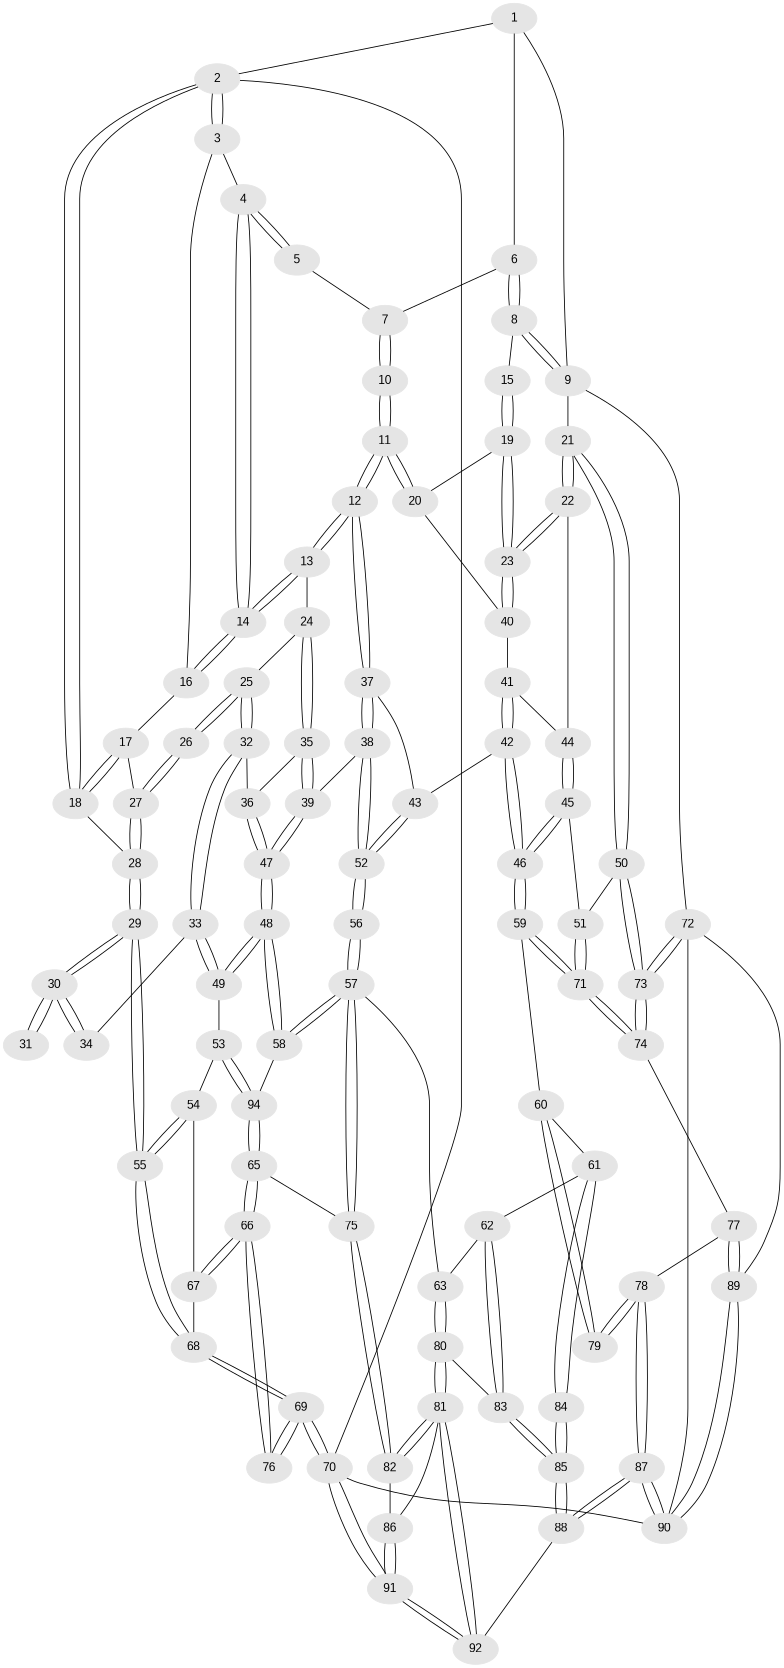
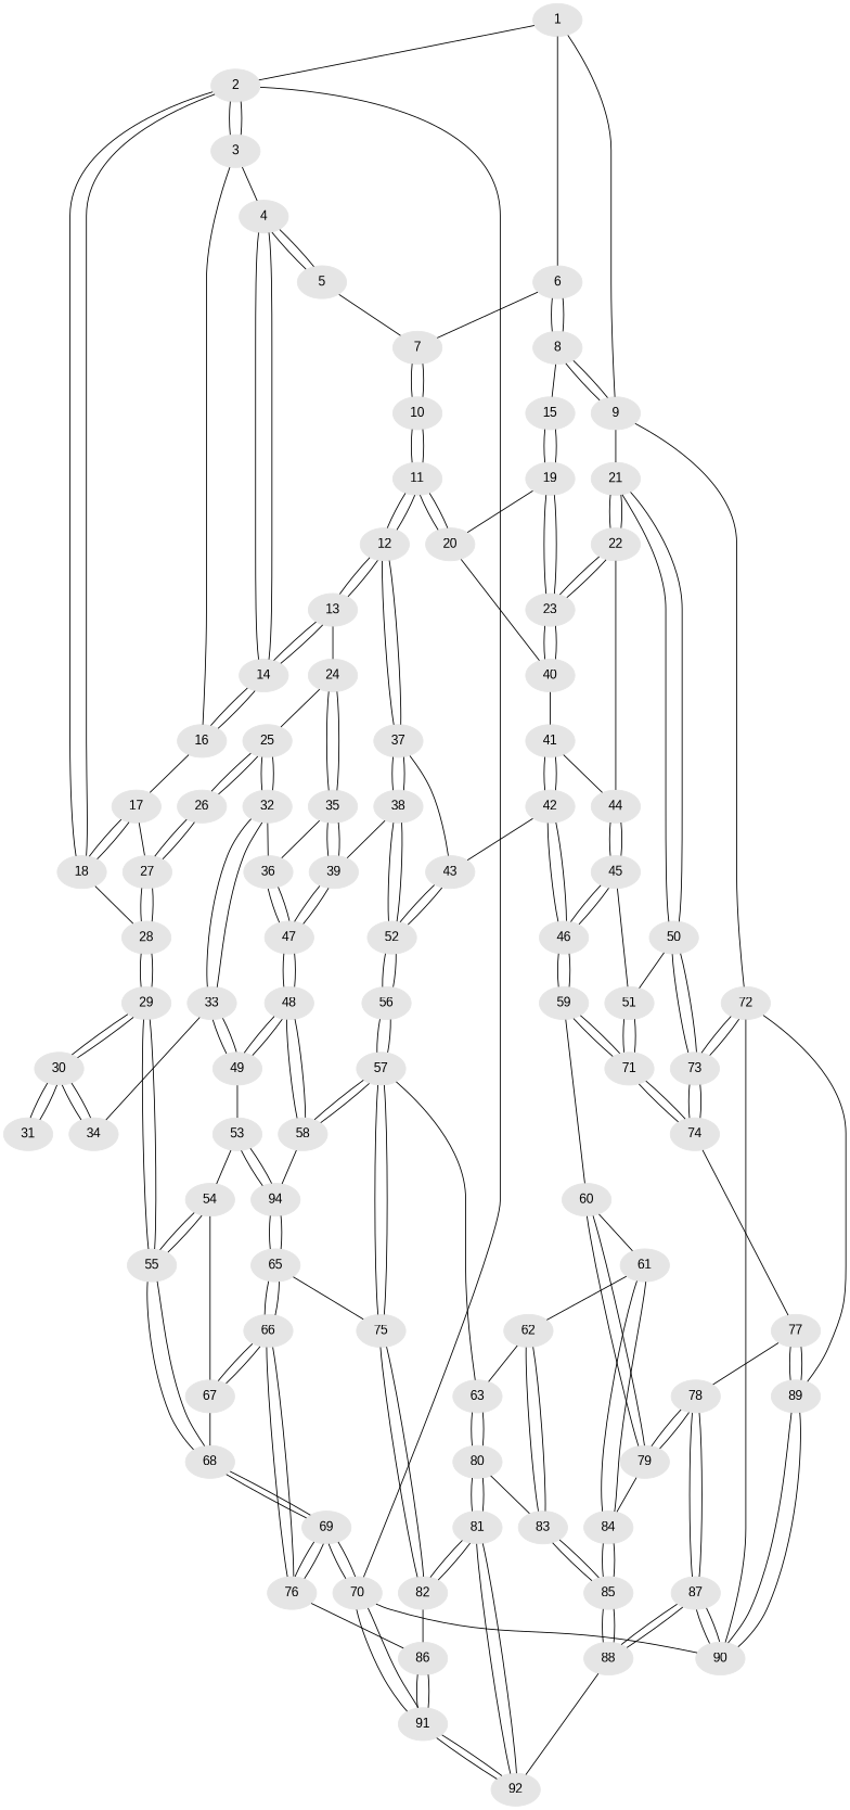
  graph {
    fontname="Liberation Sans"
    node [color=gray90 fontname="Liberation Sans" style=filled]
    edge [fontname="Liberation Sans"]
    1
    2
    6
    9
    3
    18
    70
    7
    8
    21
    72
    4
    16
    28
    90
    91
    5
    14
    17
    10
    15
    11
    19
    22
    50
    73
    89
    12
    20
    13
    37
    40
    24
    38
    43
    25
    35
    23
    27
    29
    41
    44
    51
    45
    26
    32
    36
    39
    33
    30
    55
    31
    34
    68
    49
    47
    53
    48
    52
    56
    42
    46
    59
    71
    60
    58
    n67 [label=94]
    54
    74
    57
    67
    65
    69
    63
    75
    80
    82
    61
    79
    62
    84
    83
    85
    81
    66
    76
    86
    92
    77
    78
    87
    88
    1 -- 2
    1 -- 6
    1 -- 9
    2 -- 3
    2 -- 3
    2 -- 18
    2 -- 18
    2 -- 70
    6 -- 7
    6 -- 8
    6 -- 8
    9 -- 21
    9 -- 72
    3 -- 4
    3 -- 16
    18 -- 28
    70 -- 90
    70 -- 91
    70 -- 91
    7 -- 10
    7 -- 10
    8 -- 9
    8 -- 9
    8 -- 15
    21 -- 22
    21 -- 22
    21 -- 50
    21 -- 50
    72 -- 90
    72 -- 73
    72 -- 73
    72 -- 89
    4 -- 5
    4 -- 5
    4 -- 14
    4 -- 14
    16 -- 17
    28 -- 29
    28 -- 29
    91 -- 92
    91 -- 92
    5 -- 7
    14 -- 16
    14 -- 16
    17 -- 18
    17 -- 18
    17 -- 27
    10 -- 11
    10 -- 11
    15 -- 19
    15 -- 19
    11 -- 12
    11 -- 12
    11 -- 20
    11 -- 20
    19 -- 20
    19 -- 23
    19 -- 23
    22 -- 23
    22 -- 23
    22 -- 44
    50 -- 73
    50 -- 73
    50 -- 51
    73 -- 74
    73 -- 74
    89 -- 90
    89 -- 90
    12 -- 13
    12 -- 13
    12 -- 37
    12 -- 37
    20 -- 40
    13 -- 14
    13 -- 14
    13 -- 24
    37 -- 38
    37 -- 38
    37 -- 43
    40 -- 41
    24 -- 25
    24 -- 35
    24 -- 35
    38 -- 39
    38 -- 52
    38 -- 52
    43 -- 52
    43 -- 52
    25 -- 26
    25 -- 26
    25 -- 32
    25 -- 32
    35 -- 36
    35 -- 39
    35 -- 39
    23 -- 40
    23 -- 40
    27 -- 28
    27 -- 28
    29 -- 30
    29 -- 30
    29 -- 55
    29 -- 55
    41 -- 44
    41 -- 42
    41 -- 42
    44 -- 45
    44 -- 45
    51 -- 71
    51 -- 71
    45 -- 51
    45 -- 46
    45 -- 46
    26 -- 27
    26 -- 27
    32 -- 36
    32 -- 33
    32 -- 33
    36 -- 47
    36 -- 47
    39 -- 47
    39 -- 47
    33 -- 34
    33 -- 49
    33 -- 49
    30 -- 31
    30 -- 31
    30 -- 34
    30 -- 34
    55 -- 68
    55 -- 68
    68 -- 69
    68 -- 69
    49 -- 53
    47 -- 48
    47 -- 48
    53 -- n67
    53 -- n67
    53 -- 54
    48 -- 49
    48 -- 49
    48 -- 58
    48 -- 58
    52 -- 56
    52 -- 56
    56 -- 57
    56 -- 57
    42 -- 43
    42 -- 46
    42 -- 46
    46 -- 59
    46 -- 59
    59 -- 71
    59 -- 71
    59 -- 60
    71 -- 74
    71 -- 74
    60 -- 61
    60 -- 79
    60 -- 79
    58 -- n67
    n67 -- 65
    n67 -- 65
    54 -- 55
    54 -- 55
    54 -- 67
    74 -- 77
    57 -- 58
    57 -- 58
    57 -- 63
    57 -- 75
    57 -- 75
    67 -- 68
    65 -- 75
    65 -- 66
    65 -- 66
    69 -- 70
    69 -- 70
    69 -- 76
    69 -- 76
    63 -- 80
    63 -- 80
    75 -- 82
    75 -- 82
    80 -- 83
    80 -- 81
    80 -- 81
    82 -- 86
    61 -- 62
    61 -- 84
    61 -- 84
+   79 -- 84
    62 -- 63
    62 -- 83
    62 -- 83
    84 -- 85
    84 -- 85
    83 -- 85
    83 -- 85
    85 -- 88
    85 -- 88
    81 -- 82
    81 -- 82
    81 -- 92
    81 -- 92
    66 -- 67
    66 -- 67
    66 -- 76
    66 -- 76
-   81 -- 86
+   76 -- 86
    86 -- 91
    86 -- 91
    77 -- 89
    77 -- 89
    77 -- 78
    78 -- 79
    78 -- 79
    78 -- 87
    78 -- 87
    87 -- 90
    87 -- 90
    87 -- 88
    87 -- 88
    88 -- 92
  }
